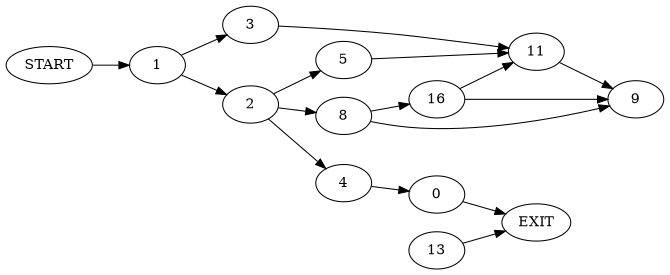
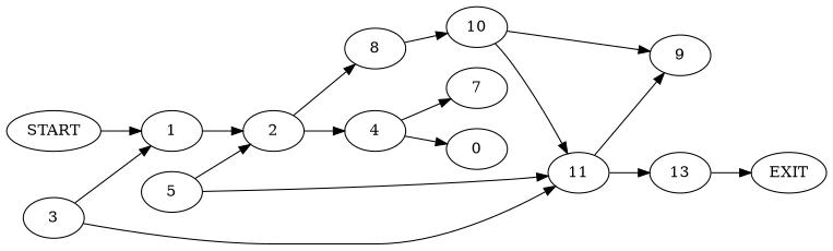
  digraph {
    rankdir=LR
    n1 [label=START]
    1
    2
    3
    n5 [label=EXIT]
    4
    5
    8
    11
    n10 [label=0]
+   7
    9
-   10 [label=16]
+   10
    n14 [label=13]
    n1 -> 1
    1 -> 2
-   1 -> 3
+   3 -> 1
    2 -> 4
-   2 -> 5
+   5 -> 2
    2 -> 8
    3 -> 11
    4 -> n10
+   4 -> 7
    5 -> 11
-   8 -> 9
    8 -> 10
    11 -> 9
-   n10 -> n5
+   11 -> n14
    10 -> 11
    10 -> 9
    n14 -> n5
  }
